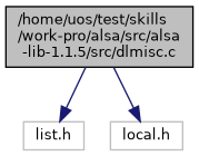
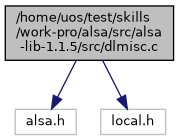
  digraph {
    node [color=grey75 fillcolor=white fontname=Helvetica fontsize=10 shape=record style=filled]
    edge [color=midnightblue fontname=Helvetica fontsize=10 labelfontname=Helvetica labelfontsize=10 style=solid]
    n1 [color=black fillcolor=grey75 fontcolor=black height=0.2 label="/home/uos/test/skills\l/work-pro/alsa/src/alsa\l-lib-1.1.5/src/dlmisc.c" width=0.4]
-   n2 [height=0.2 label="list.h" width=0.4]
+   n2 [height=0.2 label="alsa.h" width=0.4]
    n3 [height=0.2 label="local.h" width=0.4]
    n1 -> n2
    n1 -> n3
  }
